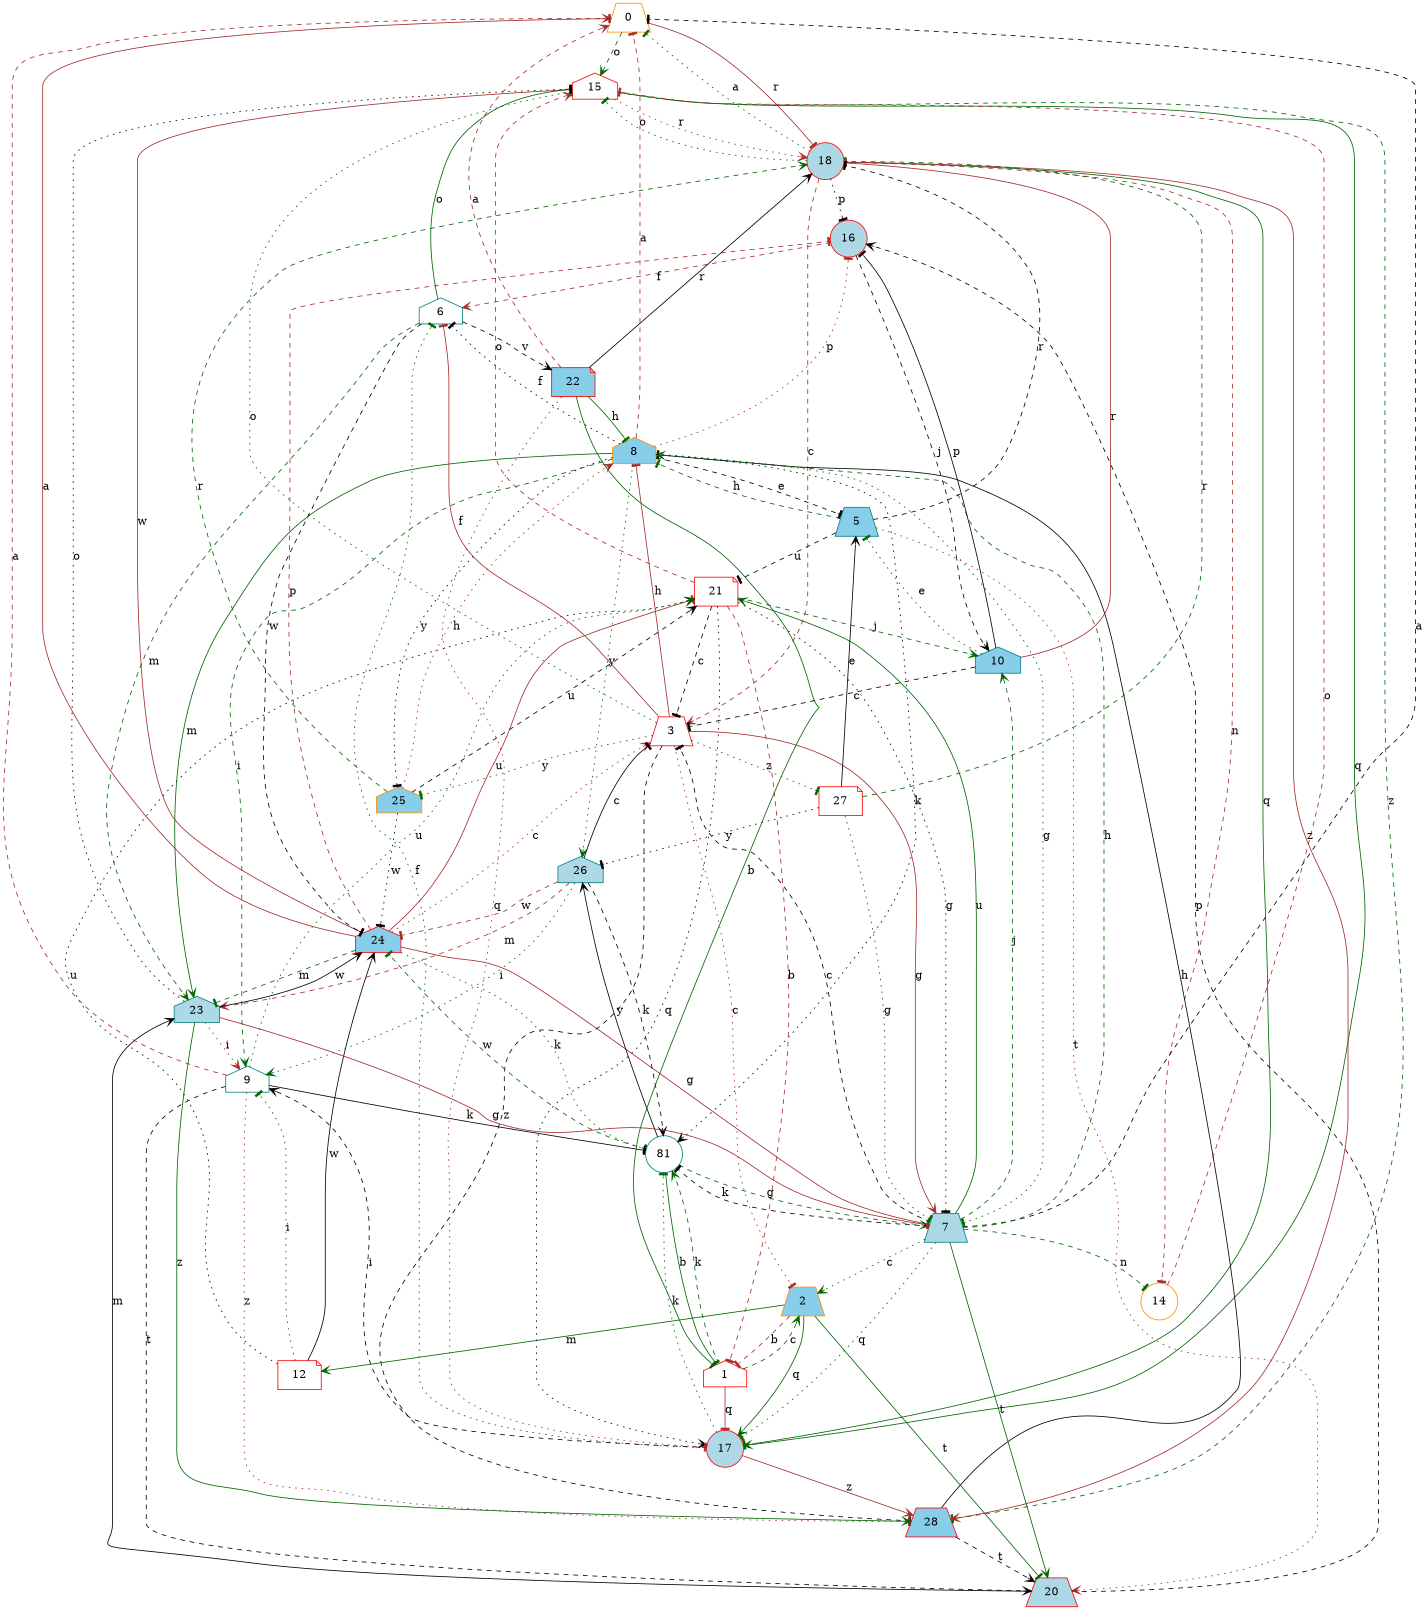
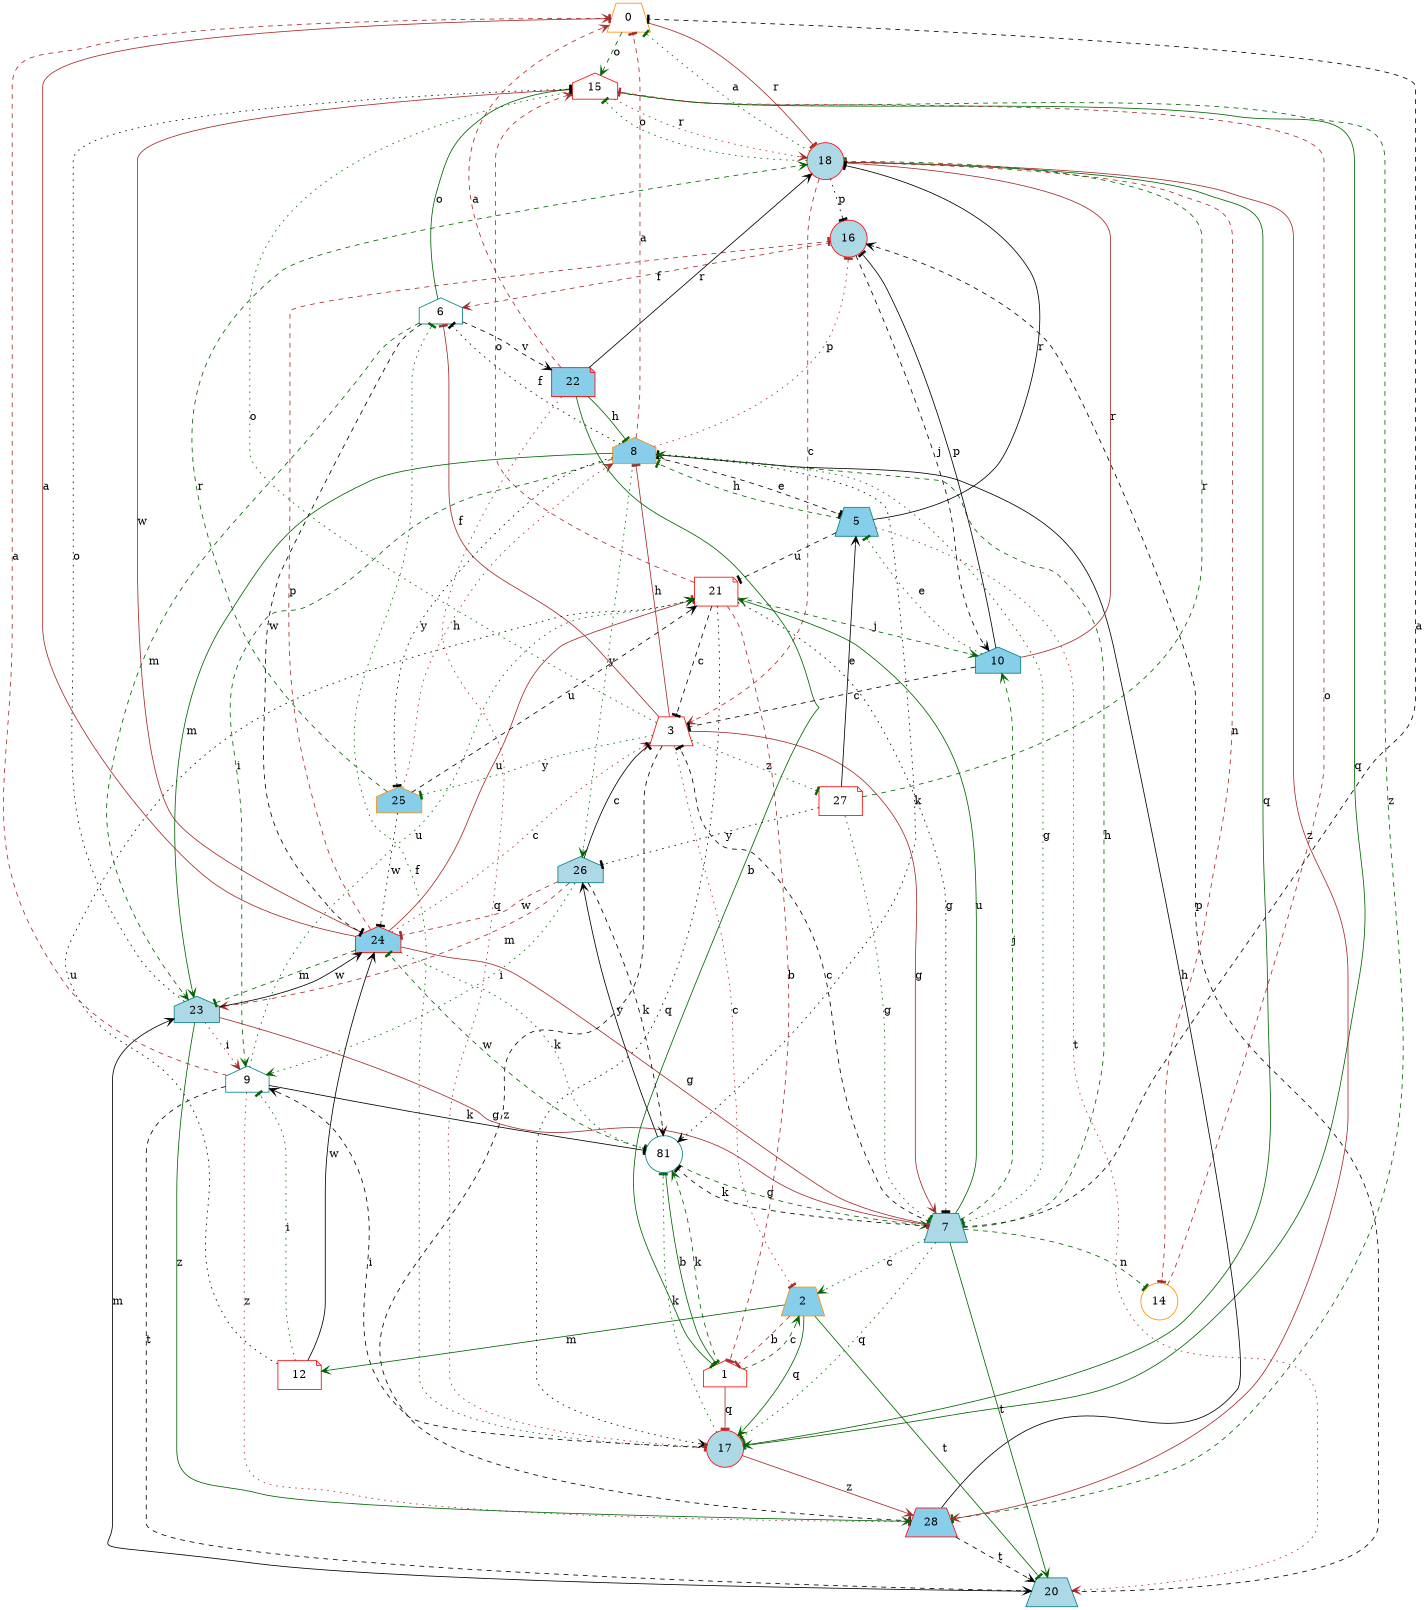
  strict digraph {
    node [color=red fillcolor=white shape=house style=filled]
    edge [arrowhead=tee color=darkgreen style=dashed]
    0 [color=darkorange shape=trapezium]
    15
    18 [fillcolor=lightblue shape=circle]
    17 [fillcolor=lightblue shape=circle]
    28 [fillcolor=skyblue shape=trapezium]
    24 [fillcolor=skyblue]
    3 [shape=trapezium]
    14 [color=darkorange shape=circle]
    16 [fillcolor=lightblue shape=circle]
    2 [color=darkorange fillcolor=skyblue shape=trapezium]
    1
    n12 [color=teal label=81 shape=circle]
    12 [shape=note]
-   20 [fillcolor=lightblue shape=trapezium]
+   20 [color=teal fillcolor=lightblue shape=trapezium]
    7 [color=teal fillcolor=lightblue shape=trapezium]
    26 [color=teal fillcolor=lightblue]
    6 [color=teal]
    9 [color=teal]
    21 [shape=note]
    n20 [color=teal fillcolor=lightblue label=23]
    8 [color=darkorange fillcolor=skyblue]
    25 [color=darkorange fillcolor=skyblue]
    27 [shape=note]
    22 [fillcolor=skyblue shape=note]
    10 [color=teal fillcolor=skyblue]
    5 [color=teal fillcolor=skyblue shape=trapezium]
    0 -> 15 [arrowhead=vee label=o]
    0 -> 18 [color=brown label=r style=solid]
    15 -> 18 [arrowhead=vee color=brown label=r style=dotted]
    15 -> 17 [arrowhead=vee label=q style=solid]
    15 -> 28 [label=z]
    15 -> 24 [color=brown label=w style=solid]
    18 -> 0 [label=a style=dotted]
    18 -> 15 [label=o style=dotted]
    18 -> 17 [label=q style=solid]
    18 -> 28 [arrowhead=vee color=brown label=z style=solid]
    18 -> 3 [arrowhead=vee color=brown label=c]
    18 -> 14 [color=brown label=n]
    18 -> 16 [color=black label=p style=dotted]
    17 -> 28 [arrowhead=vee color=brown label=z style=solid]
    17 -> n12 [label=k style=dotted]
    17 -> 6 [label=f style=dotted]
    17 -> 9 [arrowhead=vee color=black label=i]
    28 -> 20 [arrowhead=vee color=black label=t]
    28 -> 8 [color=black label=h style=solid]
    24 -> 0 [color=brown label=a style=solid]
    24 -> 3 [arrowhead=vee color=brown label=c style=dotted]
    24 -> 16 [color=brown label=p]
    24 -> n12 [label=k style=dotted]
    24 -> 7 [color=brown label=g style=solid]
    24 -> 21 [color=brown label=u style=solid]
    24 -> n20 [label=m]
    3 -> 15 [label=o style=dotted]
    3 -> 28 [color=black label=z]
    3 -> 2 [color=brown label=c style=dotted]
    3 -> 7 [arrowhead=vee color=brown label=g style=solid]
    3 -> 6 [color=brown label=f style=solid]
    3 -> 8 [color=brown label=h style=solid]
    3 -> 25 [label=y style=dotted]
    3 -> 27 [label=z style=dotted]
    14 -> 15 [color=brown label=o]
    16 -> 6 [arrowhead=vee color=brown label=f]
    16 -> 10 [arrowhead=vee color=black label=j]
    2 -> 17 [arrowhead=vee label=q style=solid]
    2 -> 1 [color=brown label=b]
    2 -> 12 [arrowhead=vee label=m style=solid]
    2 -> 20 [label=t style=solid]
    1 -> 17 [color=brown label=q style=solid]
    1 -> 2 [arrowhead=vee label=c]
    1 -> n12 [arrowhead=vee label=k]
    n12 -> 24 [label=w]
    n12 -> 1 [label=b style=solid]
    n12 -> 7 [arrowhead=vee label=g]
    n12 -> 26 [arrowhead=vee color=black label=y style=solid]
    12 -> 24 [arrowhead=vee color=black label=w style=solid]
    12 -> 9 [label=i style=dotted]
    12 -> 21 [arrowhead=vee color=black label=u style=dotted]
    20 -> 16 [arrowhead=vee color=black label=p]
    20 -> n20 [arrowhead=vee color=black label=m style=solid]
    7 -> 0 [color=black label=a]
    7 -> 17 [label=q style=dotted]
    7 -> 3 [color=black label=c]
    7 -> 14 [label=n]
    7 -> 2 [arrowhead=vee label=c style=dotted]
    7 -> n12 [color=black label=k]
    7 -> 20 [arrowhead=vee label=t style=solid]
    7 -> 21 [arrowhead=vee label=u style=solid]
    7 -> 8 [arrowhead=vee label=h]
    7 -> 10 [arrowhead=vee label=j]
    26 -> 24 [color=brown label=w]
    26 -> 3 [color=black label=c style=solid]
    26 -> n12 [arrowhead=vee color=black label=k]
    26 -> 9 [arrowhead=vee label=i style=dotted]
    26 -> n20 [arrowhead=vee color=brown label=m]
    6 -> 15 [label=o style=solid]
    6 -> 24 [color=black label=w]
    6 -> n20 [arrowhead=vee label=m]
    6 -> 22 [arrowhead=vee color=black label=v]
    9 -> 0 [arrowhead=vee color=brown label=a]
    9 -> 28 [color=brown label=z style=dotted]
    9 -> n12 [color=black label=k style=solid]
    9 -> 20 [arrowhead=vee color=black label=t]
    9 -> 21 [arrowhead=vee label=u style=dotted]
    21 -> 15 [arrowhead=vee color=brown label=o]
    21 -> 17 [arrowhead=vee color=black label=q style=dotted]
    21 -> 3 [color=black label=c]
    21 -> 1 [color=brown label=b]
    21 -> 7 [color=black label=g style=dotted]
    21 -> 10 [arrowhead=vee label=j]
    n20 -> 15 [color=black label=o style=dotted]
    n20 -> 28 [arrowhead=vee label=z style=solid]
    n20 -> 24 [arrowhead=vee color=black label=w style=solid]
    n20 -> 7 [color=brown label=g style=solid]
    n20 -> 9 [arrowhead=vee color=brown label=i style=dotted]
    8 -> 0 [color=brown label=a]
    8 -> 16 [color=brown label=p style=dotted]
    8 -> n12 [arrowhead=vee color=black label=k style=dotted]
    8 -> 7 [label=g style=dotted]
    8 -> 26 [arrowhead=vee label=y style=dotted]
    8 -> 6 [color=black label=f style=dotted]
    8 -> 9 [arrowhead=vee label=i]
    8 -> n20 [arrowhead=vee label=m style=solid]
    8 -> 25 [color=black label=y style=dotted]
    8 -> 5 [color=black label=e]
    25 -> 18 [arrowhead=vee label=r]
    25 -> 24 [color=black label=w style=dotted]
    25 -> 21 [arrowhead=vee color=black label=u]
    25 -> 8 [arrowhead=vee color=brown label=h style=dotted]
    27 -> 18 [label=r]
    27 -> 7 [label=g style=dotted]
    27 -> 26 [color=black label=y style=dotted]
    27 -> 5 [arrowhead=vee color=black label=e style=solid]
    22 -> 0 [arrowhead=vee color=brown label=a]
    22 -> 18 [arrowhead=vee color=black label=r style=solid]
    22 -> 17 [color=brown label=q style=dotted]
    22 -> 1 [label=b style=solid]
    22 -> 8 [label=h style=solid]
    10 -> 18 [color=brown label=r style=solid]
    10 -> 3 [color=black label=c]
    10 -> 16 [color=black label=p style=solid]
    10 -> 5 [label=e style=dotted]
-   5 -> 18 [color=black label=r]
+   5 -> 18 [color=black label=r style=solid]
    5 -> 20 [arrowhead=vee color=brown label=t style=dotted]
    5 -> 21 [color=black label=u]
    5 -> 8 [label=h]
  }
